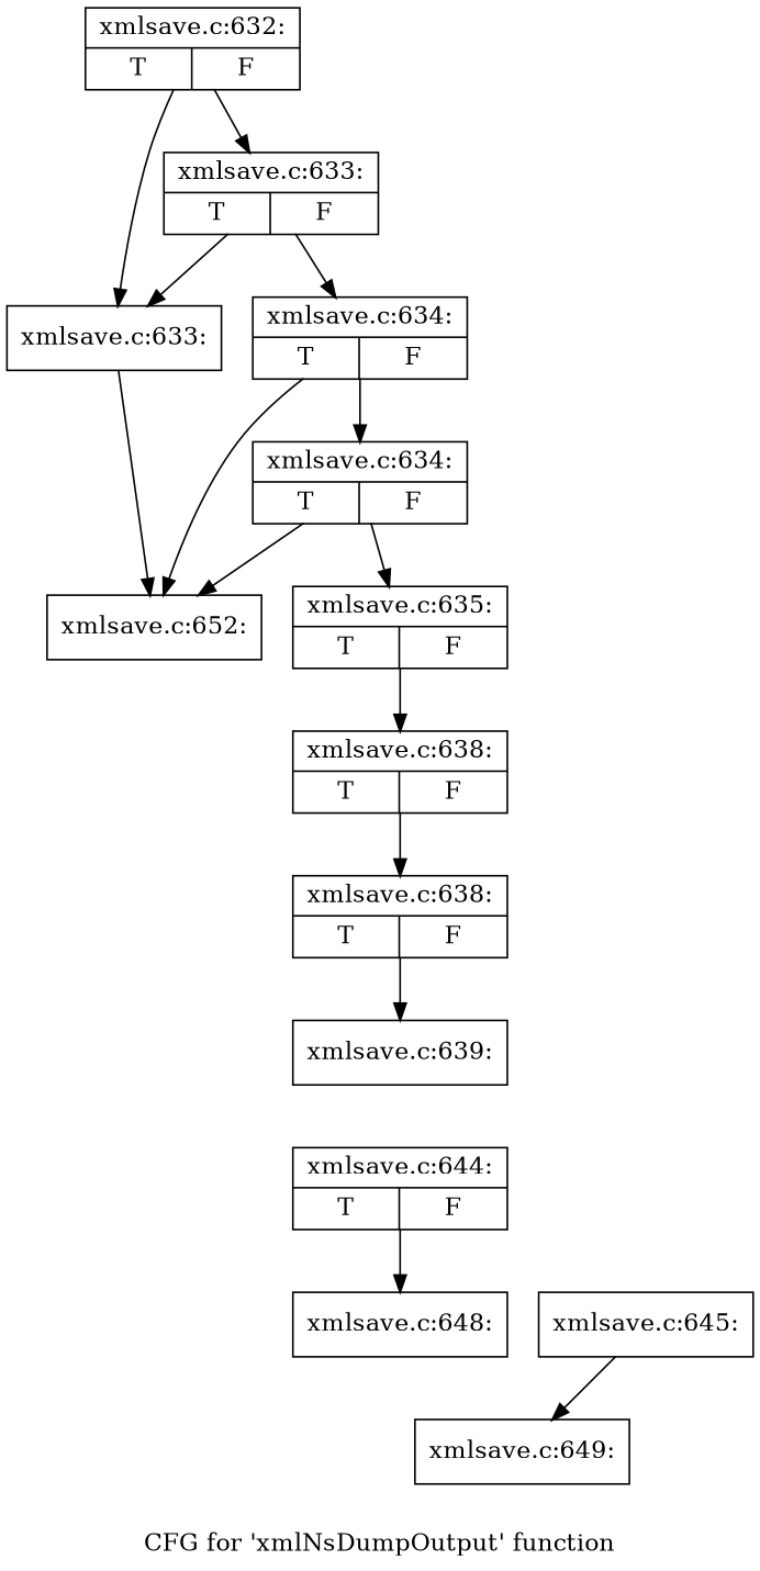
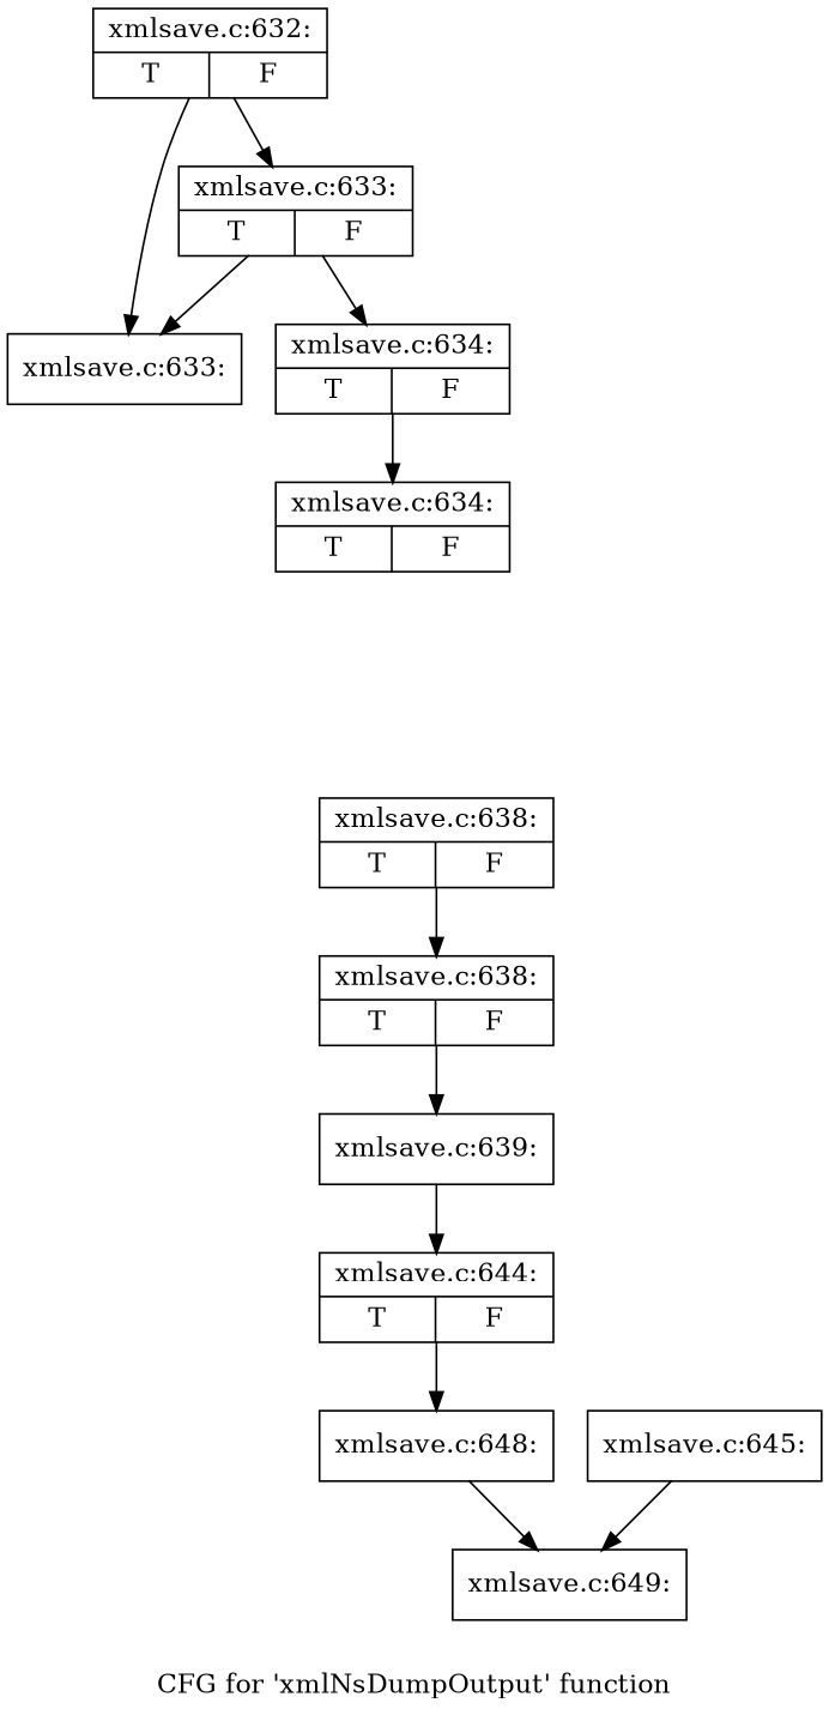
  digraph {
    label="CFG for 'xmlNsDumpOutput' function"
    node [shape=record]
    n1 [label="{xmlsave.c:632:|{<s0>T|<s1>F}}"]
    n2 [label="{xmlsave.c:633:}"]
    n3 [label="{xmlsave.c:633:|{<s0>T|<s1>F}}"]
-   n4 [label="{xmlsave.c:652:}"]
    n5 [label="{xmlsave.c:634:|{<s0>T|<s1>F}}"]
    n6 [label="{xmlsave.c:634:|{<s0>T|<s1>F}}"]
-   n7 [label="{xmlsave.c:635:|{<s0>T|<s1>F}}"]
    n8 [label="{xmlsave.c:638:|{<s0>T|<s1>F}}"]
    n9 [label="{xmlsave.c:638:|{<s0>T|<s1>F}}"]
    n10 [label="{xmlsave.c:639:}"]
    n11 [label="{xmlsave.c:644:|{<s0>T|<s1>F}}"]
    n12 [label="{xmlsave.c:648:}"]
    n13 [label="{xmlsave.c:645:}"]
    n14 [label="{xmlsave.c:649:}"]
    n1 -> n2
    n1 -> n3
-   n2 -> n4
    n3 -> n2
    n3 -> n5
-   n5 -> n4
    n5 -> n6
-   n6 -> n4
-   n6 -> n7
-   n7 -> n8
    n8 -> n9
    n9 -> n10
+   n10 -> n11
    n11 -> n12
+   n12 -> n14
    n13 -> n14
  }
